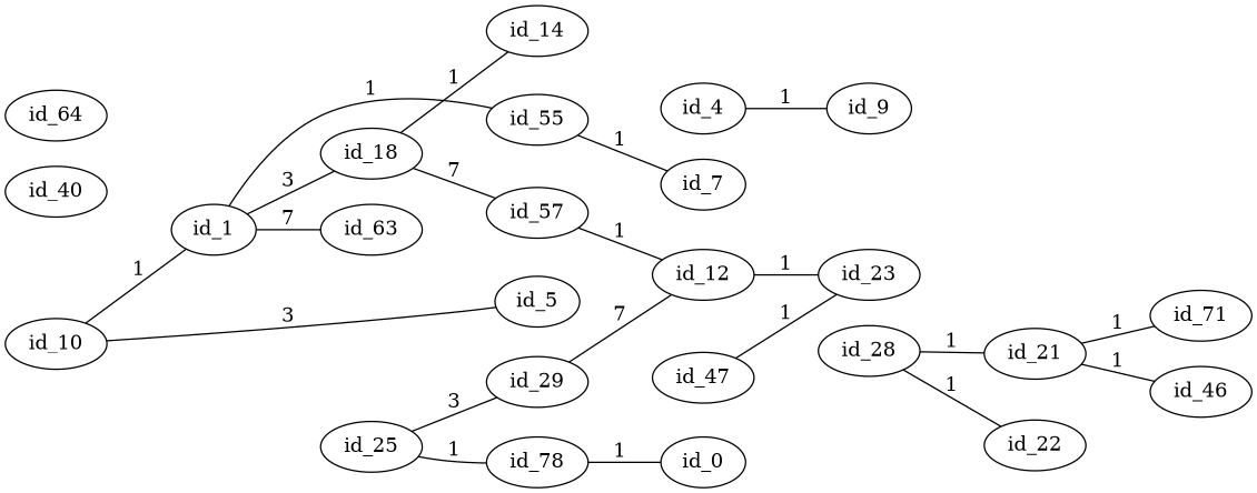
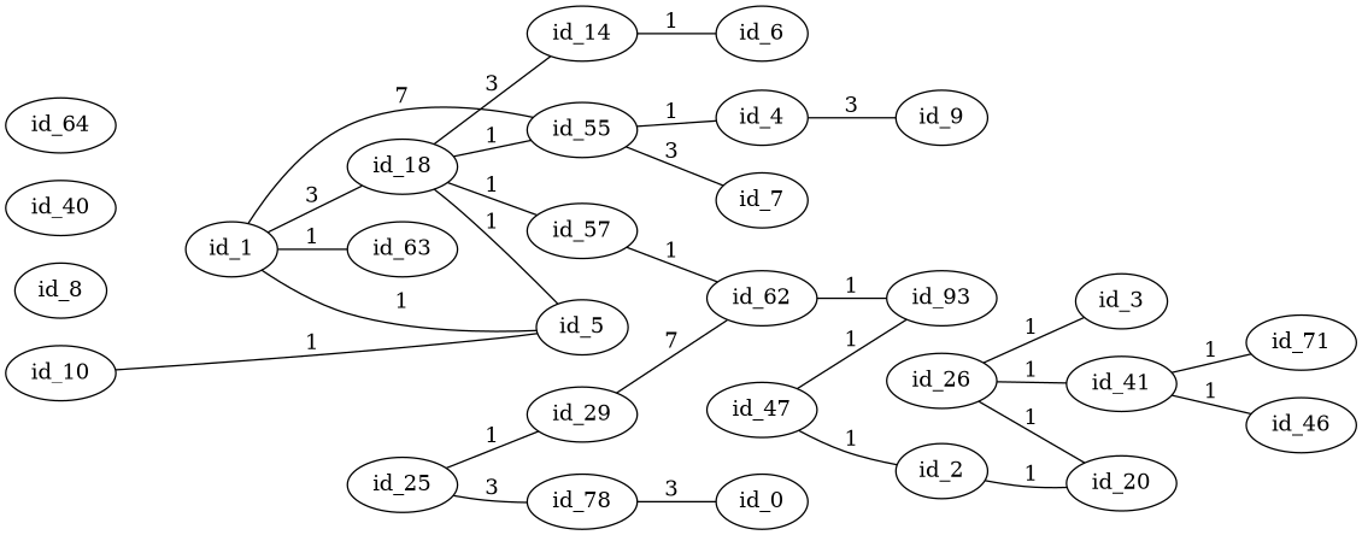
  graph {
    rankdir=LR
    n1 [label=id_63]
    id_1
    id_18
    id_5
    id_14
    n6 [label=id_55]
    n7 [label=id_57]
-   id_22
+   id_2
+   id_22 [label=id_20]
    id_4
    id_9
    n12 [label=id_78]
    id_25
    id_29
+   id_8
    id_10
-   id_12
-   id_23
+   id_12 [label=id_62]
+   id_23 [label=id_93]
+   id_6
    id_7
    n21 [label=id_47]
    n22 [label=id_40]
    n23 [label=id_71]
-   id_21
+   id_21 [label=id_41]
    n25 [label=id_46]
    n26 [label=id_64]
    id_0
-   id_26 [label=id_28]
-   id_1 -- n1 [label=7]
+   id_26
+   id_3
+   id_1 -- n1 [label=1]
    id_1 -- id_18 [label=3]
-   id_18 -- id_14 [label=1]
-   id_18 -- n7 [label=7]
-   id_10 -- id_1 [label=1]
-   n6 -- id_1 [label=1]
-   n6 -- id_7 [label=1]
+   id_18 -- id_5 [label=1]
+   id_18 -- id_14 [label=3]
+   id_18 -- n6 [label=1]
+   id_18 -- n7 [label=1]
+   id_5 -- id_1 [label=1]
+   id_14 -- id_6 [label=1]
+   n6 -- id_1 [label=7]
+   n6 -- id_4 [label=1]
+   n6 -- id_7 [label=3]
    n7 -- id_12 [label=1]
-   id_4 -- id_9 [label=1]
-   n12 -- id_0 [label=1]
-   id_25 -- n12 [label=1]
-   id_25 -- id_29 [label=3]
+   id_2 -- id_22 [label=1]
+   id_4 -- id_9 [label=3]
+   n12 -- id_0 [label=3]
+   id_25 -- n12 [label=3]
+   id_25 -- id_29 [label=1]
    id_29 -- id_12 [label=7]
-   id_10 -- id_5 [label=3]
+   id_10 -- id_5 [label=1]
    id_12 -- id_23 [label=1]
+   n21 -- id_2 [label=1]
    n21 -- id_23 [label=1]
    id_21 -- n23 [label=1]
    id_21 -- n25 [label=1]
    id_26 -- id_22 [label=1]
    id_26 -- id_21 [label=1]
+   id_26 -- id_3 [label=1]
  }
